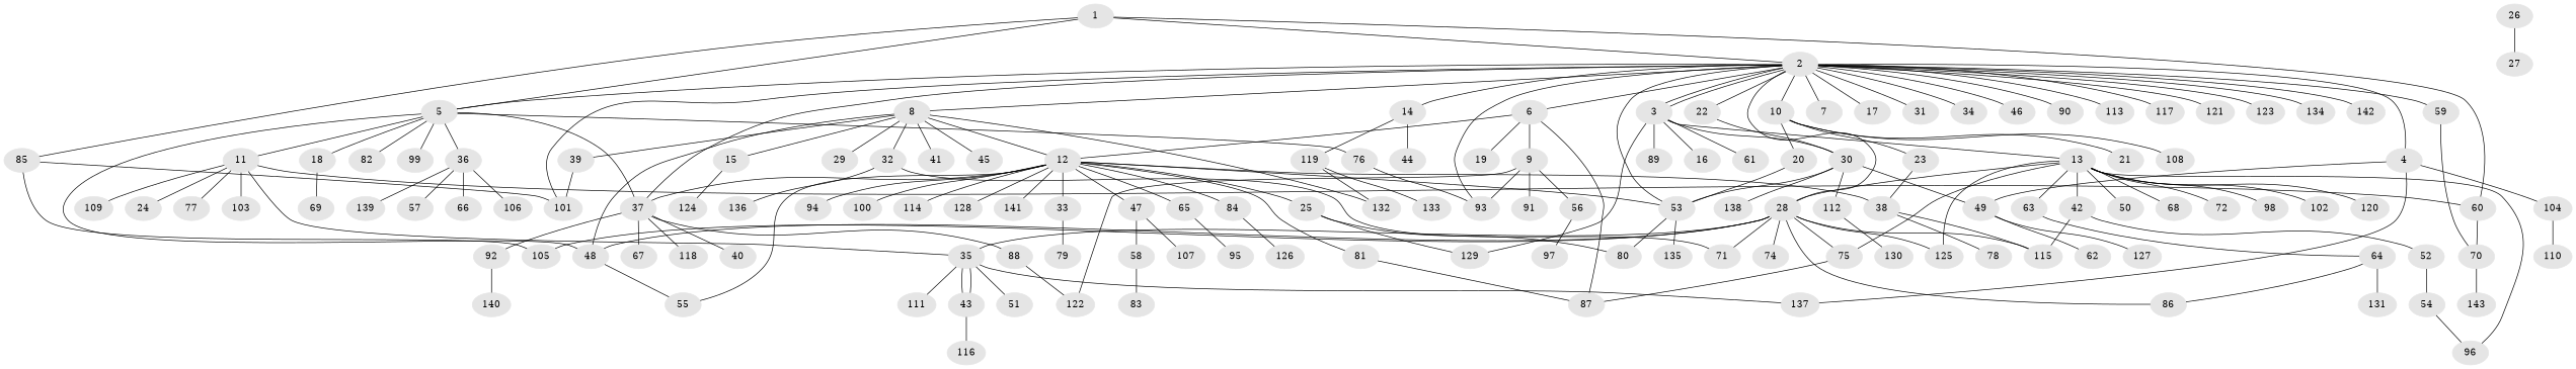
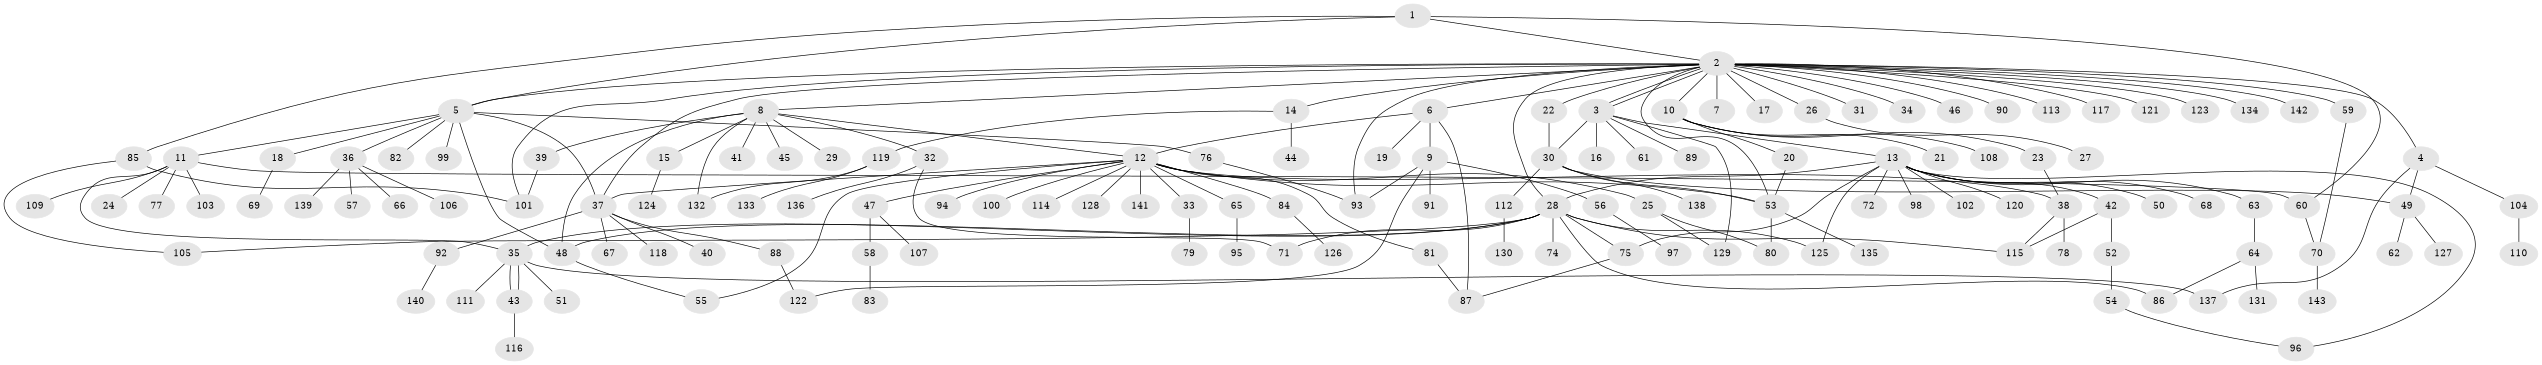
  graph {
    node [color=gray90 style=filled]
    1
    2
    5
    60
    85
    3
    4
    6
    7
    8
    10
    14
    17
    22
    26
    28
    31
    34
    37
    46
    53
    59
    90
    93
    101
    113
    117
    121
    123
    134
    142
    11
    18
    36
    48
    76
    82
    99
    70
    105
    13
    16
    30
    61
    89
    129
    49
    104
    137
    9
    12
    19
    87
    15
    29
    32
    39
    41
    45
    132
    20
    21
    23
    108
    44
    119
    27
    35
    75
    125
    71
    74
    86
    115
    40
    67
    88
    92
    118
    80
    135
    42
    50
    63
    68
    72
    96
    98
    102
    120
    112
    138
    62
    127
    110
    24
    77
    103
    109
    69
    57
    66
    106
    139
    55
    56
    91
    122
    25
    33
    38
    47
    65
    81
    84
    94
    100
    114
    128
    141
    124
    136
    97
    43
    51
    111
    79
    78
    58
    107
    95
    126
    52
    64
    133
    130
    116
    140
    54
    83
    143
    131
    1 -- 2
    1 -- 5
    1 -- 60
    1 -- 85
    2 -- 5
    2 -- 3
    2 -- 3
    2 -- 4
    2 -- 6
    2 -- 7
    2 -- 8
    2 -- 10
    2 -- 14
    2 -- 17
    2 -- 22
+   2 -- 26
    2 -- 28
    2 -- 31
    2 -- 34
    2 -- 37
    2 -- 46
    2 -- 53
    2 -- 59
    2 -- 90
    2 -- 93
    2 -- 101
    2 -- 113
    2 -- 117
    2 -- 121
    2 -- 123
    2 -- 134
    2 -- 142
    5 -- 37
    5 -- 11
    5 -- 18
    5 -- 36
    5 -- 48
    5 -- 76
    5 -- 82
    5 -- 99
    60 -- 70
    85 -- 101
    85 -- 105
    3 -- 13
    3 -- 16
    3 -- 30
    3 -- 61
    3 -- 89
    3 -- 129
    4 -- 49
    4 -- 104
    4 -- 137
    6 -- 9
    6 -- 12
    6 -- 19
    6 -- 87
    8 -- 48
    8 -- 12
    8 -- 15
    8 -- 29
    8 -- 32
    8 -- 39
    8 -- 41
    8 -- 45
    8 -- 132
    10 -- 20
    10 -- 21
    10 -- 23
    10 -- 108
    14 -- 44
    14 -- 119
    22 -- 30
    26 -- 27
    28 -- 48
    28 -- 105
    28 -- 35
    28 -- 75
    28 -- 125
    28 -- 71
    28 -- 74
    28 -- 86
    28 -- 115
    37 -- 40
    37 -- 67
    37 -- 88
    37 -- 92
    37 -- 118
    53 -- 80
    53 -- 135
    59 -- 70
    11 -- 60
    11 -- 35
    11 -- 24
    11 -- 77
    11 -- 103
    11 -- 109
    18 -- 69
    36 -- 57
    36 -- 66
    36 -- 106
    36 -- 139
    48 -- 55
    76 -- 93
    70 -- 143
    13 -- 28
    13 -- 75
    13 -- 125
    13 -- 42
    13 -- 50
    13 -- 63
    13 -- 68
    13 -- 72
    13 -- 96
    13 -- 98
    13 -- 102
    13 -- 120
    30 -- 53
    30 -- 49
    30 -- 112
    30 -- 138
    49 -- 62
    49 -- 127
    104 -- 110
    9 -- 93
    9 -- 56
    9 -- 91
    9 -- 122
    12 -- 37
    12 -- 53
    12 -- 55
    12 -- 25
    12 -- 33
    12 -- 38
    12 -- 47
    12 -- 65
    12 -- 81
    12 -- 84
    12 -- 94
    12 -- 100
    12 -- 114
    12 -- 128
    12 -- 141
    15 -- 124
    32 -- 71
    32 -- 136
    39 -- 101
    20 -- 53
    23 -- 38
    119 -- 132
    119 -- 133
    35 -- 137
    35 -- 43
    35 -- 43
    35 -- 51
    35 -- 111
    75 -- 87
    88 -- 122
    92 -- 140
    42 -- 115
    42 -- 52
    63 -- 64
    112 -- 130
    56 -- 97
    25 -- 129
    25 -- 80
    33 -- 79
    38 -- 115
    38 -- 78
    47 -- 58
    47 -- 107
    65 -- 95
    81 -- 87
    84 -- 126
    43 -- 116
    58 -- 83
    52 -- 54
    64 -- 86
    64 -- 131
    54 -- 96
  }
